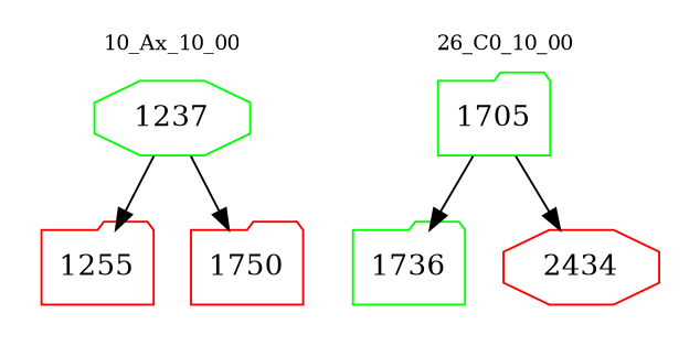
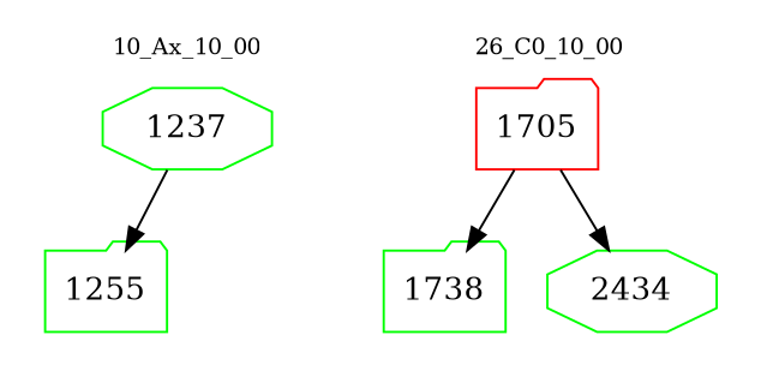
  digraph {
    node [color=green shape=folder]
    edge [color=black]
    n1 [label=1237 shape=octagon]
-   n2 [color=red label=1255]
-   n3 [color=red label=1750]
-   n4 [label=1705]
-   n5 [label=1736]
-   n6 [color=red label=2434 shape=octagon]
+   n2 [label=1255]
+   n4 [color=red label=1705]
+   n5 [label=1738]
+   n6 [label=2434 shape=octagon]
    subgraph cluster_1 {
      color=white
      fontsize=10
      label="10_Ax_10_00"
      n1
      n2
-     n3
    }
    subgraph cluster_2 {
      color=white
      fontsize=10
      label="26_C0_10_00"
      n4
      n5
      n6
    }
    n1 -> n2
-   n1 -> n3
    n4 -> n5
    n4 -> n6
  }
